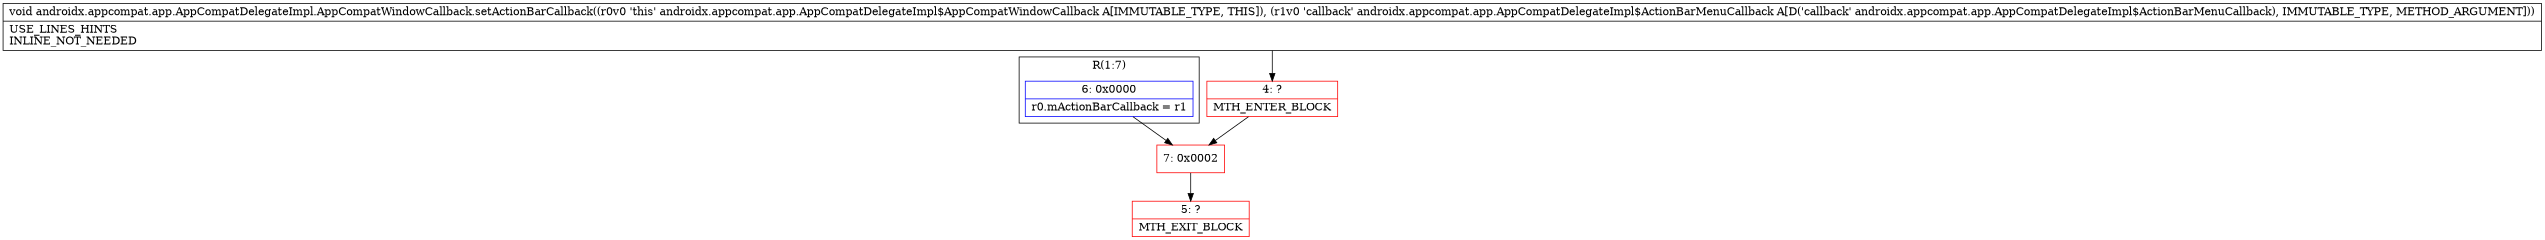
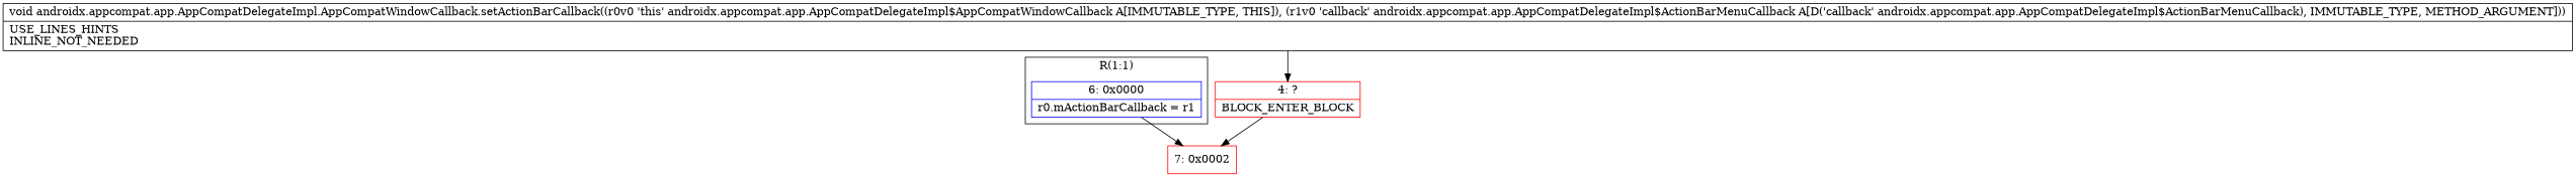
  digraph {
    node [color=red shape=record]
    n1 [color=blue label="{6\:\ 0x0000|r0.mActionBarCallback = r1\l}"]
    n2 [label="{7\:\ 0x0002}"]
-   n3 [label="{5\:\ ?|MTH_EXIT_BLOCK\l}"]
-   n4 [label="{4\:\ ?|MTH_ENTER_BLOCK\l}"]
+   n4 [label="{4\:\ ?|BLOCK_ENTER_BLOCK\l}"]
    n5 [label="{void androidx.appcompat.app.AppCompatDelegateImpl.AppCompatWindowCallback.setActionBarCallback((r0v0 'this' androidx.appcompat.app.AppCompatDelegateImpl$AppCompatWindowCallback A[IMMUTABLE_TYPE, THIS]), (r1v0 'callback' androidx.appcompat.app.AppCompatDelegateImpl$ActionBarMenuCallback A[D('callback' androidx.appcompat.app.AppCompatDelegateImpl$ActionBarMenuCallback), IMMUTABLE_TYPE, METHOD_ARGUMENT]))  | USE_LINES_HINTS\lINLINE_NOT_NEEDED\l}" color=""]
    subgraph cluster_1 {
-     label="R(1:7)"
+     label="R(1:1)"
      n1
    }
    n1 -> n2
-   n2 -> n3
    n4 -> n2
    n5 -> n4
  }
